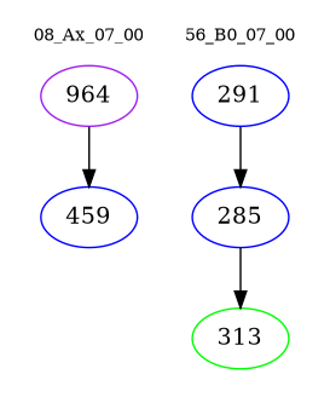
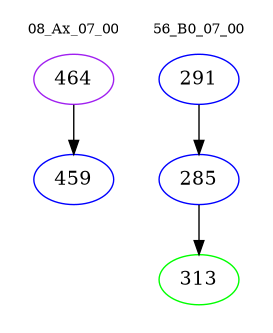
  digraph {
    node [color=blue]
    edge [color=black]
-   n1 [color=purple label=964]
+   n1 [color=purple label=464]
    n2 [label=459]
    n3 [label=291]
    n4 [label=285]
    n5 [color=green label=313]
    subgraph cluster_1 {
      color=white
      fontsize=10
      label="08_Ax_07_00"
      n1
      n2
    }
    subgraph cluster_2 {
      color=white
      fontsize=10
      label="56_B0_07_00"
      n3
      n4
      n5
    }
    n1 -> n2
    n3 -> n4
    n4 -> n5
  }
